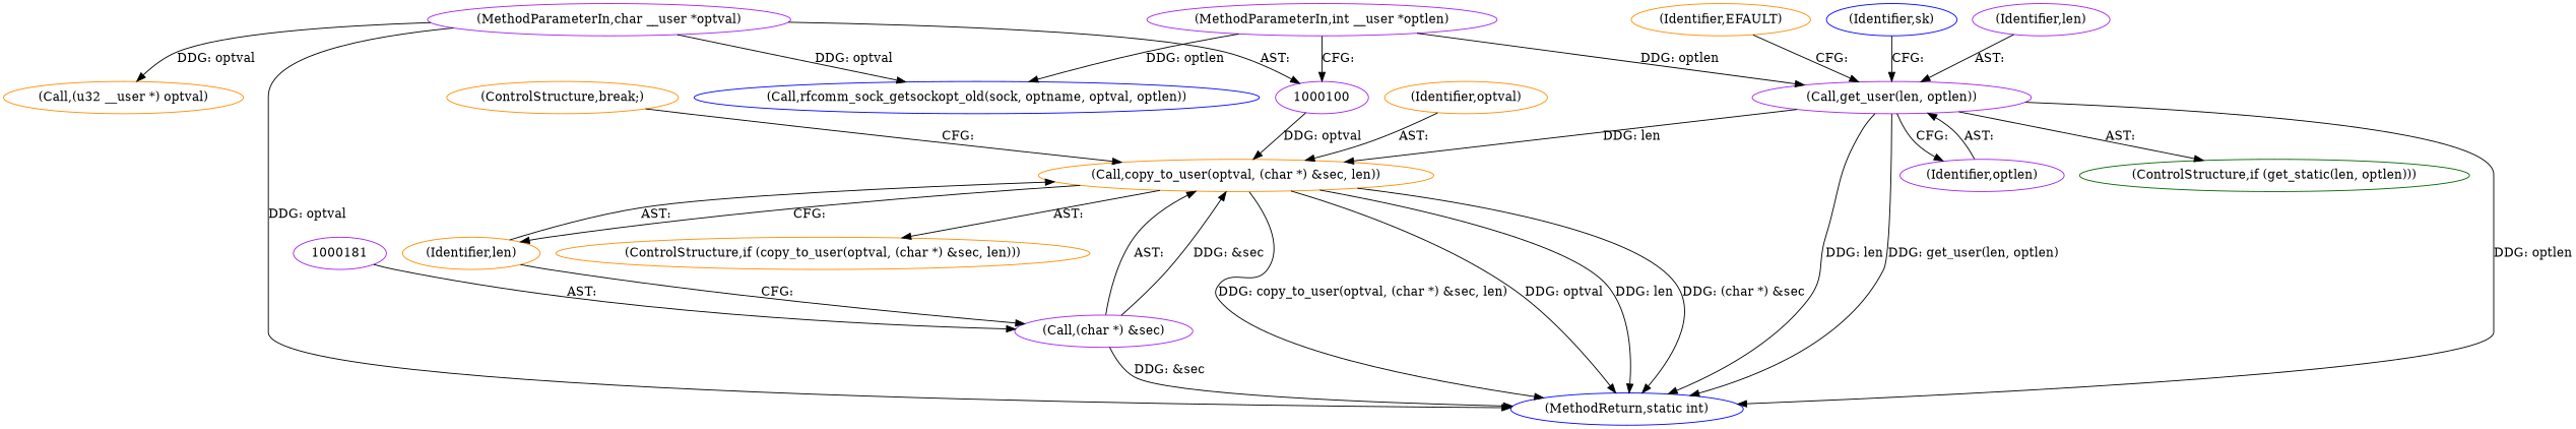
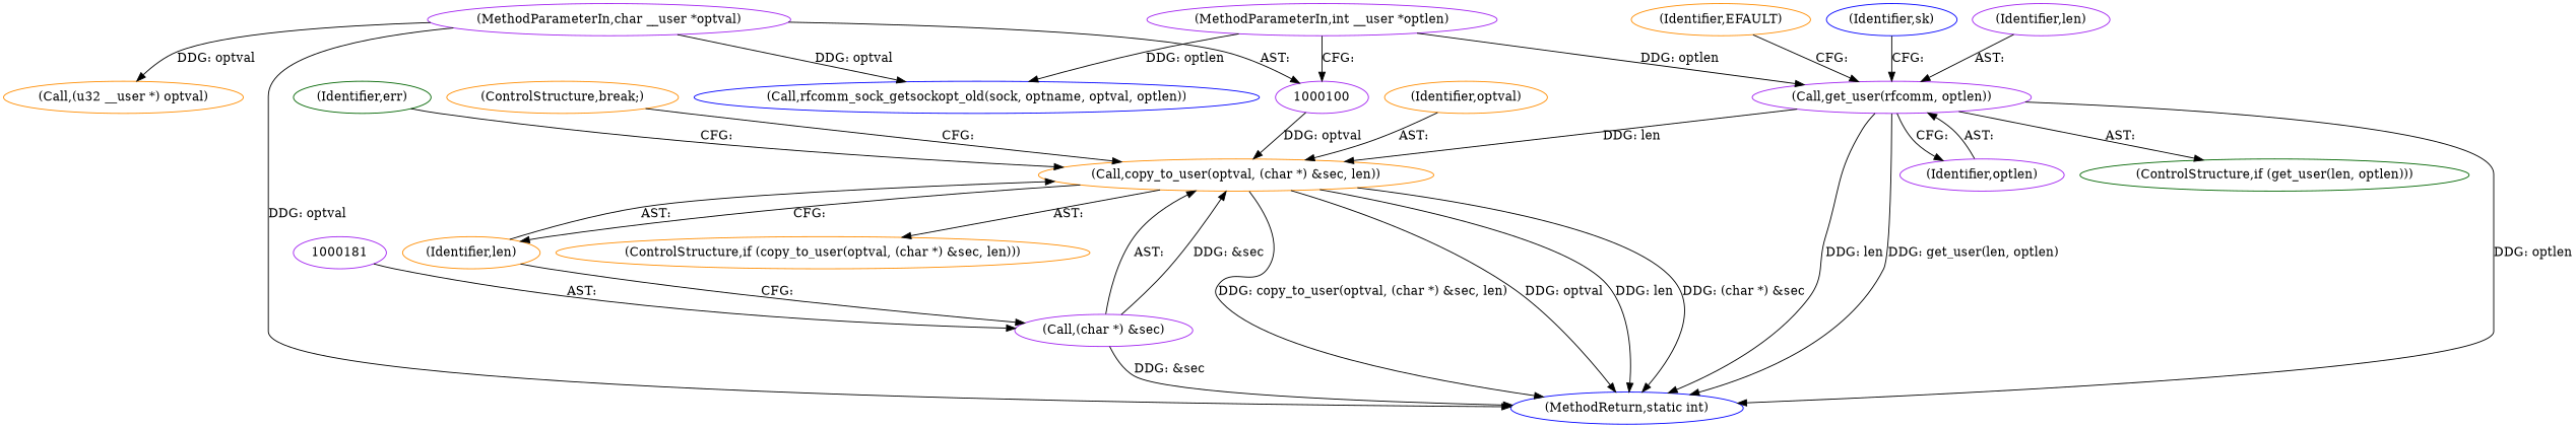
  digraph {
    node [color=purple]
    n1 [color=darkorange label="(Call,copy_to_user(optval, (char *) &sec, len))"]
    n2 [color=darkorange label="(Identifier,len)"]
    n3 [color=blue label="(MethodReturn,static int)"]
    n4 [color=darkorange label="(ControlStructure,if (copy_to_user(optval, (char *) &sec, len)))"]
    n5 [label="(Call,(char *) &sec)"]
    n6 [label="(MethodParameterIn,char __user *optval)"]
    n7 [color=blue label="(Call,rfcomm_sock_getsockopt_old(sock, optname, optval, optlen))"]
    n8 [color=darkorange label="(Call,(u32 __user *) optval)"]
    1000100
-   n10 [label="(Call,get_user(len, optlen))"]
+   n10 [label="(Call,get_user(rfcomm, optlen))"]
    n11 [label="(Identifier,optlen)"]
-   n12 [color=darkgreen label="(ControlStructure,if (get_static(len, optlen)))"]
+   n12 [color=darkgreen label="(ControlStructure,if (get_user(len, optlen)))"]
    n13 [label="(MethodParameterIn,int __user *optlen)"]
    n14 [color=darkorange label="(ControlStructure,break;)"]
    n15 [color=darkorange label="(Identifier,EFAULT)"]
    n16 [color=darkorange label="(Identifier,optval)"]
    n17 [label="(Identifier,len)"]
+   n18 [color=darkgreen label="(Identifier,err)"]
    n19 [color=blue label="(Identifier,sk)"]
    1000181
    n1 -> n2 [label="CFG: "]
    n1 -> n3 [label="DDG: copy_to_user(optval, (char *) &sec, len)"]
    n1 -> n3 [label="DDG: optval"]
    n1 -> n3 [label="DDG: len"]
    n1 -> n3 [label="DDG: (char *) &sec"]
    n1 -> n4 [label="AST: "]
    n2 -> n1 [label="AST: "]
    n2 -> n5 [label="CFG: "]
    n5 -> n1 [label="AST: "]
    n5 -> n1 [label="DDG: &sec"]
    n5 -> n3 [label="DDG: &sec"]
    n6 -> n3 [label="DDG: optval"]
    n6 -> n7 [label="DDG: optval"]
    n6 -> n8 [label="DDG: optval"]
    n6 -> 1000100 [label="AST: "]
    1000100 -> n1 [label="DDG: optval"]
    n10 -> n1 [label="DDG: len"]
    n10 -> n3 [label="DDG: optlen"]
    n10 -> n3 [label="DDG: len"]
    n10 -> n3 [label="DDG: get_user(len, optlen)"]
    n10 -> n11 [label="CFG: "]
    n10 -> n12 [label="AST: "]
    n11 -> n10 [label="AST: "]
    n13 -> n7 [label="DDG: optlen"]
    n13 -> 1000100 [label="CFG: "]
    n13 -> n10 [label="DDG: optlen"]
    n14 -> n1 [label="CFG: "]
    n15 -> n10 [label="CFG: "]
    n16 -> n1 [label="AST: "]
    n17 -> n10 [label="AST: "]
+   n18 -> n1 [label="CFG: "]
    n19 -> n10 [label="CFG: "]
    1000181 -> n5 [label="AST: "]
  }
